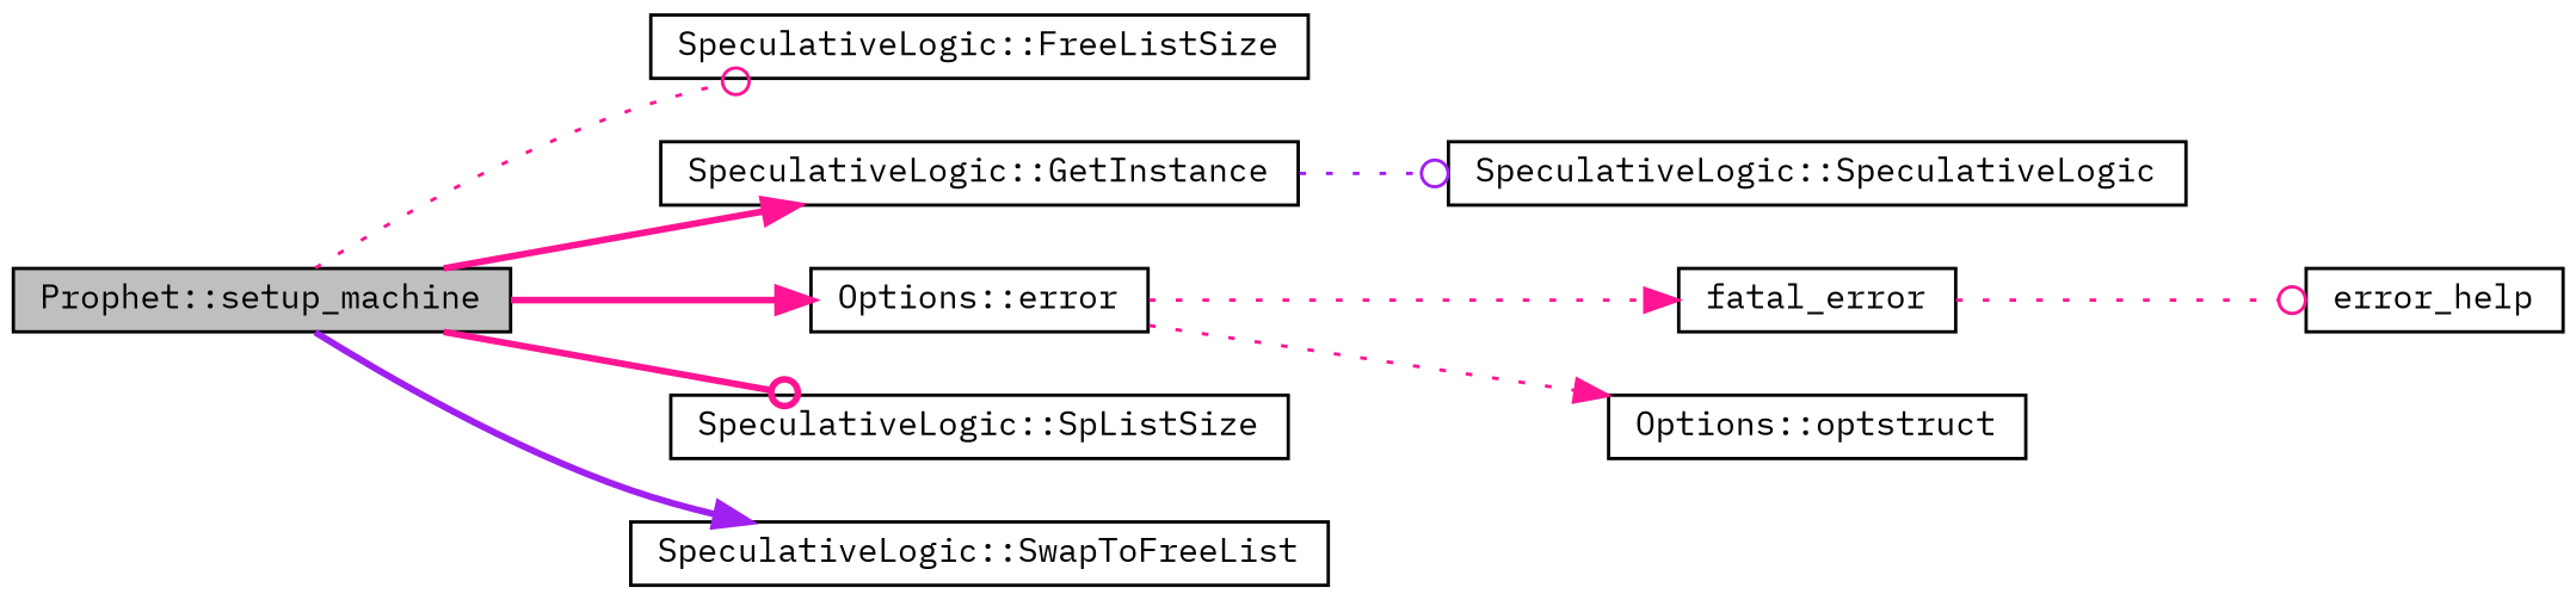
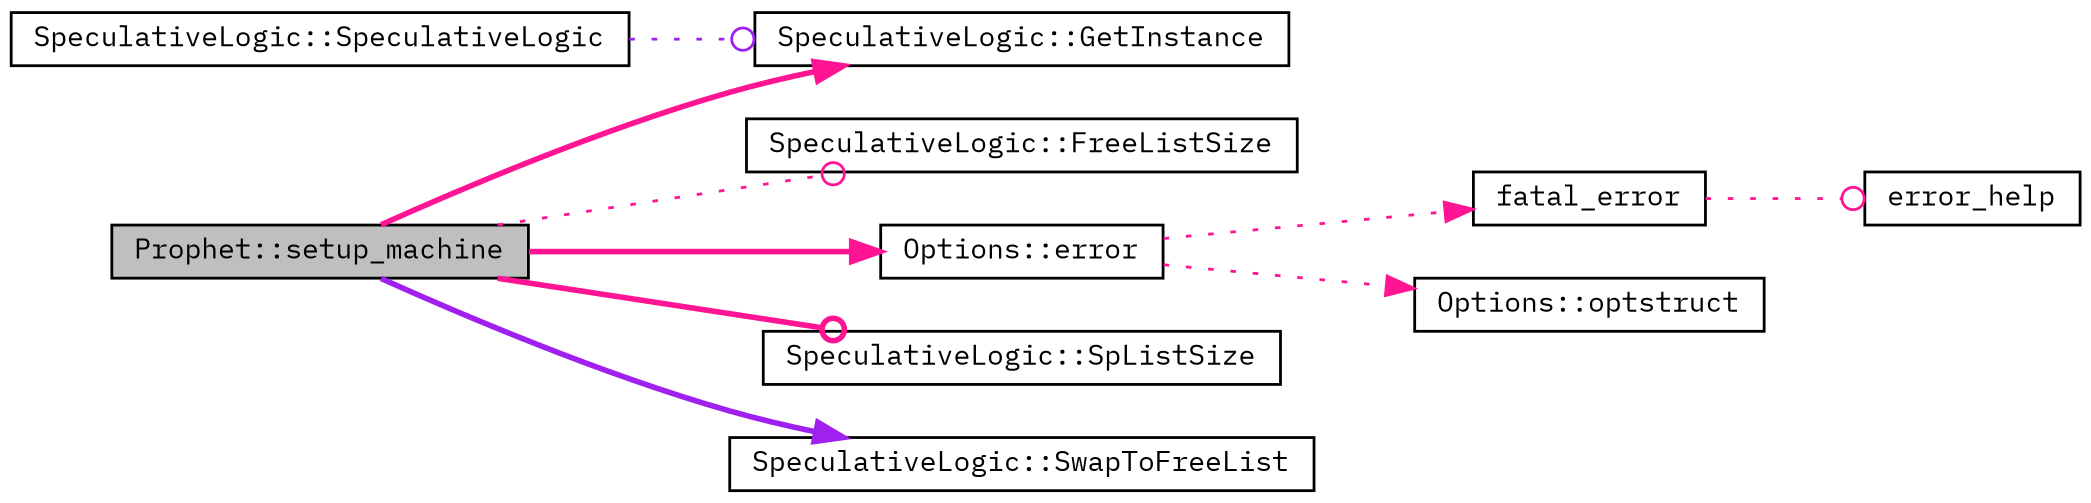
  digraph {
    fontname="IBM Plex Mono"
    rankdir=LR
    node [color=black fillcolor=white fontname="IBM Plex Mono" fontsize=10 shape=record style=filled]
    edge [arrowhead=normal color=deeppink fontname="IBM Plex Mono" fontsize=10 labelfontname=FreeSans labelfontsize=10 style=dotted]
    n1 [fillcolor=grey75 fontcolor=black height=0.2 label="Prophet::setup_machine" width=0.4]
    n2 [height=0.2 label="SpeculativeLogic::FreeListSize" width=0.4]
    n3 [height=0.2 label="SpeculativeLogic::GetInstance" width=0.4]
    n4 [height=0.2 label="Options::error" width=0.4]
    n5 [height=0.2 label="SpeculativeLogic::SpListSize" width=0.4]
    n6 [height=0.2 label="SpeculativeLogic::SwapToFreeList" width=0.4]
    n7 [height=0.2 label="SpeculativeLogic::SpeculativeLogic" width=0.4]
    n8 [height=0.2 label=fatal_error width=0.4]
    n9 [height=0.2 label="Options::optstruct" width=0.4]
    n10 [height=0.2 label=error_help width=0.4]
    n1 -> n2 [arrowhead=odot]
    n1 -> n3 [style=bold]
    n1 -> n4 [style=bold]
    n1 -> n5 [arrowhead=odot style=bold]
    n1 -> n6 [color=purple style=bold]
-   n3 -> n7 [arrowhead=odot color=purple]
+   n7 -> n3 [arrowhead=odot color=purple]
    n4 -> n8
    n4 -> n9
    n8 -> n10 [arrowhead=odot]
  }
